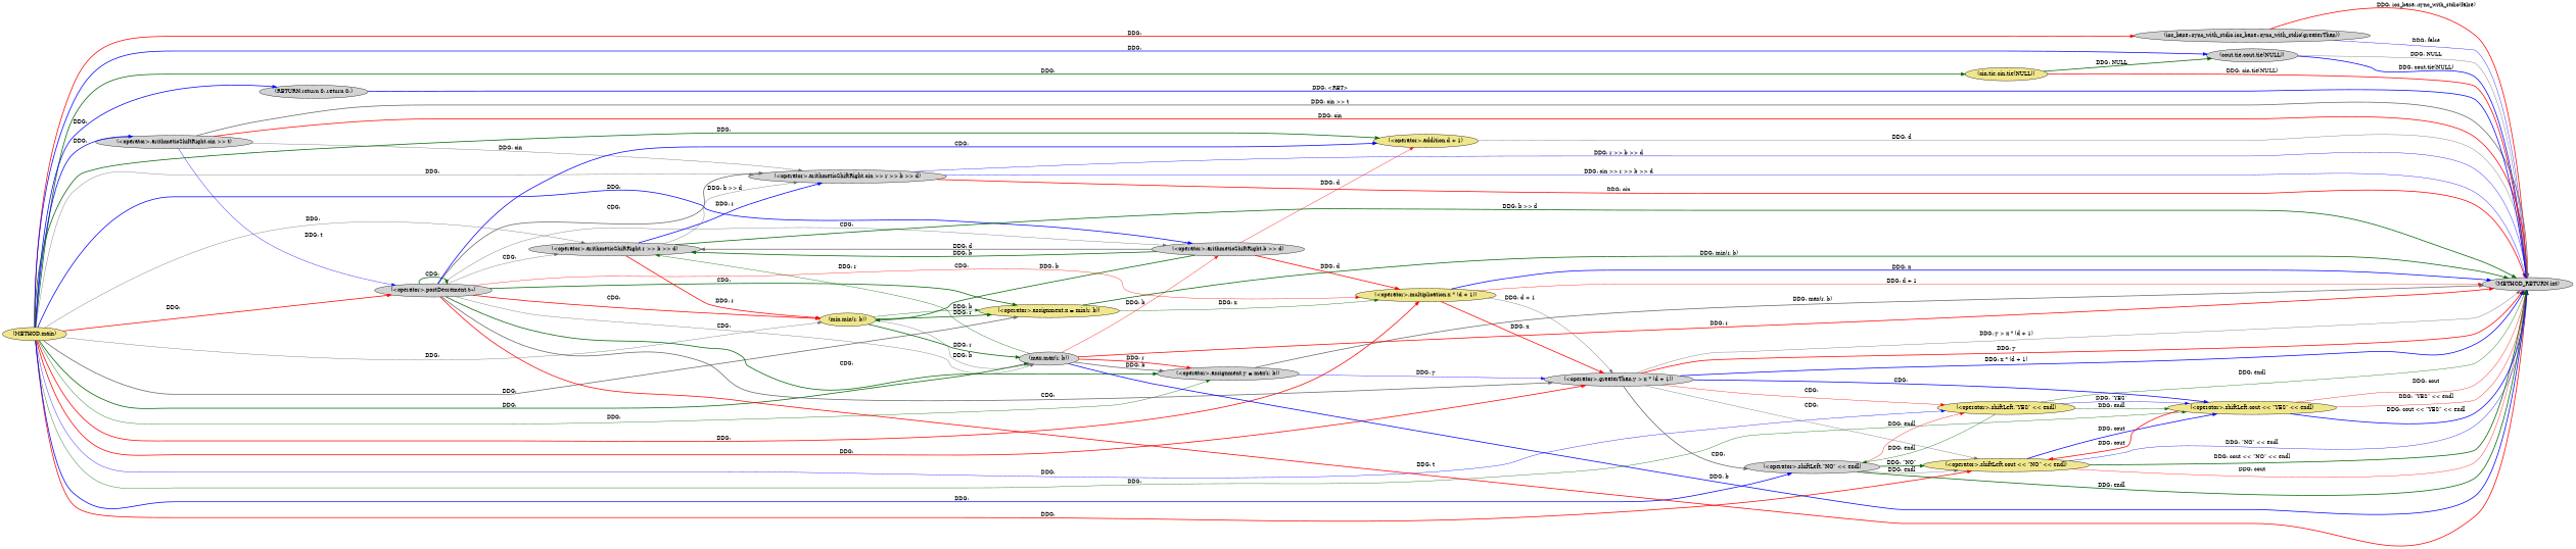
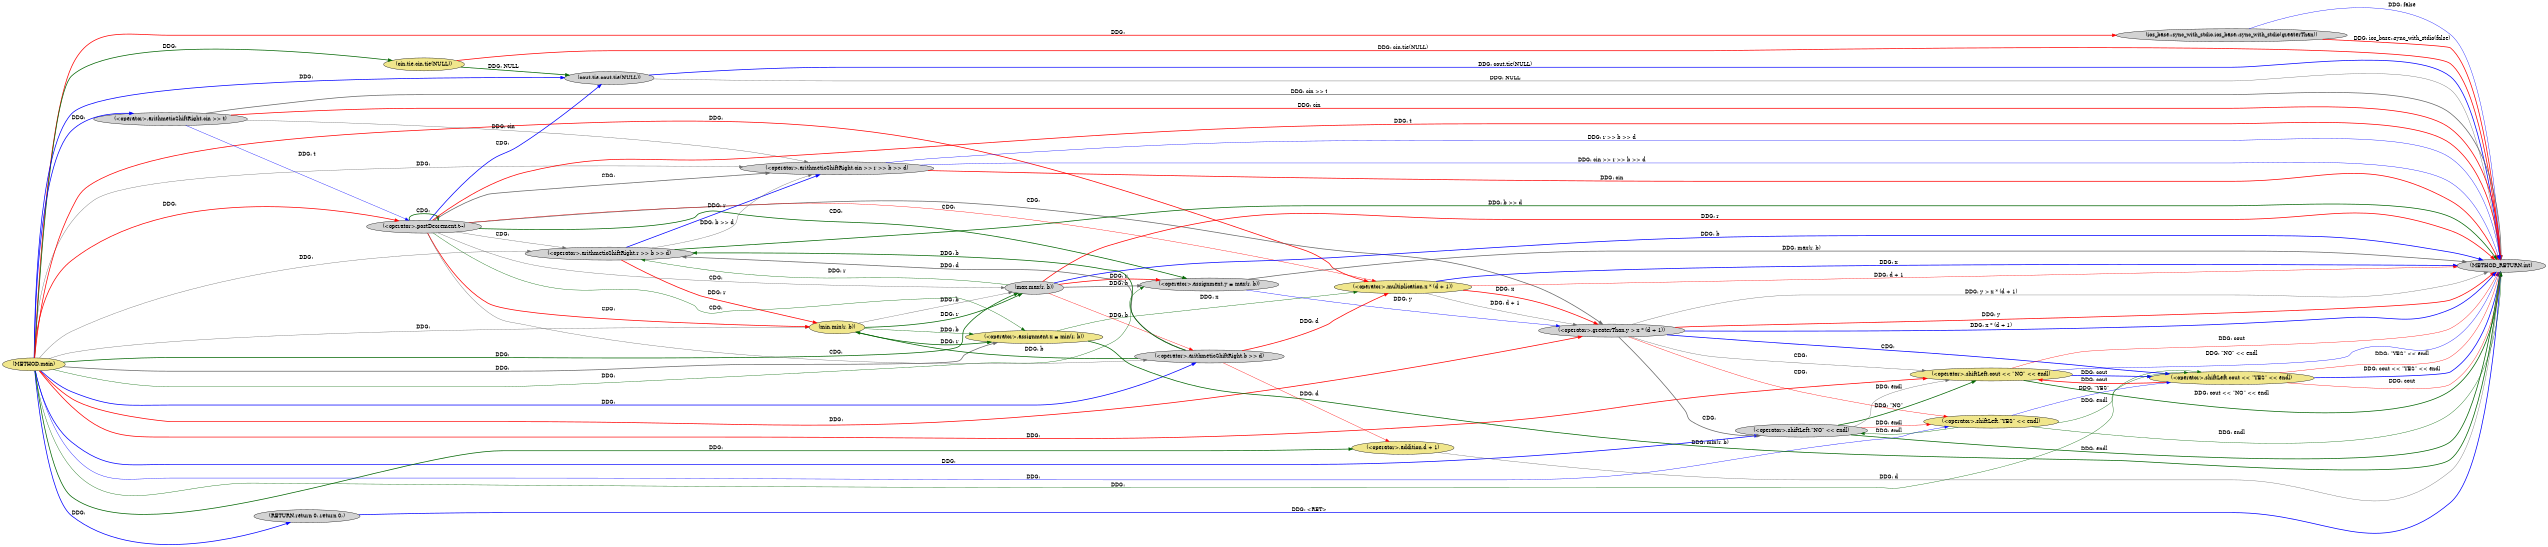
  digraph {
    rankdir=LR
    node [fillcolor=lightgrey style=filled]
    edge [color=red style=bold]
    n1 [fillcolor=khaki label="(METHOD,main)"]
    n2 [label="(ios_base::sync_with_stdio,ios_base::sync_with_stdio(greaterThan))"]
    n3 [fillcolor=khaki label="(cin.tie,cin.tie(NULL))"]
    n4 [label="(cout.tie,cout.tie(NULL))"]
    n5 [label="(<operator>.arithmeticShiftRight,cin >> t)"]
    n6 [label="(RETURN,return 0;,return 0;)"]
    n7 [label="(<operator>.postDecrement,t--)"]
    n8 [label="(<operator>.arithmeticShiftRight,cin >> r >> b >> d)"]
    n9 [fillcolor=khaki label="(<operator>.assignment,x = min(r, b))"]
    n10 [label="(<operator>.assignment,y = max(r, b))"]
    n11 [label="(<operator>.greaterThan,y > x * (d + 1))"]
    n12 [fillcolor=khaki label="(<operator>.shiftLeft,cout << \"NO\" << endl)"]
    n13 [label="(<operator>.arithmeticShiftRight,r >> b >> d)"]
    n14 [fillcolor=khaki label="(min,min(r, b))"]
    n15 [label="(max,max(r, b))"]
    n16 [fillcolor=khaki label="(<operator>.shiftLeft,cout << \"YES\" << endl)"]
    n17 [label="(<operator>.arithmeticShiftRight,b >> d)"]
    n18 [fillcolor=khaki label="(<operator>.multiplication,x * (d + 1))"]
    n19 [label="(<operator>.shiftLeft,\"NO\" << endl)"]
    n20 [fillcolor=khaki label="(<operator>.addition,d + 1)"]
    n21 [fillcolor=khaki label="(<operator>.shiftLeft,\"YES\" << endl)"]
    n22 [label="(METHOD_RETURN,int)"]
    n1 -> n2 [label="DDG: "]
    n1 -> n3 [color=darkgreen label="DDG: "]
    n1 -> n4 [color=blue label="DDG: "]
    n1 -> n5 [color=blue label="DDG: "]
    n1 -> n6 [color=blue label="DDG: "]
    n1 -> n7 [label="DDG: "]
    n1 -> n8 [color=gray40 label="DDG: " style=solid]
    n1 -> n9 [color=gray40 label="DDG: "]
    n1 -> n10 [color=darkgreen label="DDG: " style=solid]
    n1 -> n11 [label="DDG: "]
    n1 -> n12 [label="DDG: "]
    n1 -> n13 [color=gray40 label="DDG: " style=solid]
    n1 -> n14 [color=gray40 label="DDG: " style=solid]
    n1 -> n15 [color=darkgreen label="DDG: "]
    n1 -> n16 [color=darkgreen label="DDG: " style=solid]
    n1 -> n17 [color=blue label="DDG: "]
    n1 -> n18 [label="DDG: "]
    n1 -> n19 [color=blue label="DDG: "]
    n1 -> n20 [color=darkgreen label="DDG: "]
    n1 -> n21 [color=blue label="DDG: " style=solid]
    n2 -> n22 [label="DDG: ios_base::sync_with_stdio(false)"]
    n2 -> n22 [color=blue label="DDG: false" style=solid]
    n3 -> n4 [color=darkgreen label="DDG: NULL"]
    n3 -> n22 [label="DDG: cin.tie(NULL)"]
    n4 -> n22 [color=gray40 label="DDG: NULL" style=solid]
    n4 -> n22 [color=blue label="DDG: cout.tie(NULL)"]
    n5 -> n7 [color=blue label="DDG: t" style=solid]
    n5 -> n8 [color=gray40 label="DDG: cin" style=solid]
    n5 -> n22 [label="DDG: cin"]
    n5 -> n22 [color=gray40 label="DDG: cin >> t"]
    n6 -> n22 [color=blue label="DDG: <RET>"]
    n7 -> n7 [color=darkgreen label="CDG: "]
    n7 -> n8 [color=gray40 label="CDG: "]
-   n7 -> n9 [color=darkgreen label="CDG: "]
+   n7 -> n9 [color=darkgreen label="CDG: " style=solid]
    n7 -> n10 [color=darkgreen label="CDG: "]
    n7 -> n11 [color=gray40 label="CDG: "]
    n7 -> n13 [color=gray40 label="CDG: " style=solid]
    n7 -> n14 [label="CDG: "]
    n7 -> n15 [color=gray40 label="CDG: " style=solid]
    n7 -> n17 [color=gray40 label="CDG: " style=solid]
    n7 -> n18 [label="CDG: " style=solid]
-   n7 -> n20 [color=blue label="CDG: "]
+   n7 -> n4 [color=blue label="CDG: "]
    n7 -> n22 [label="DDG: t"]
    n8 -> n22 [label="DDG: cin"]
    n8 -> n22 [color=blue label="DDG: r >> b >> d" style=solid]
    n8 -> n22 [color=blue label="DDG: cin >> r >> b >> d" style=solid]
    n9 -> n18 [color=darkgreen label="DDG: x" style=solid]
    n9 -> n22 [color=darkgreen label="DDG: min(r, b)"]
    n10 -> n11 [color=blue label="DDG: y" style=solid]
    n10 -> n22 [color=gray40 label="DDG: max(r, b)"]
    n11 -> n12 [color=gray40 label="CDG: " style=solid]
    n11 -> n16 [color=blue label="CDG: "]
    n11 -> n19 [color=gray40 label="CDG: "]
    n11 -> n21 [label="CDG: " style=solid]
    n11 -> n22 [label="DDG: y"]
    n11 -> n22 [color=blue label="DDG: x * (d + 1)"]
    n11 -> n22 [color=gray40 label="DDG: y > x * (d + 1)" style=solid]
    n12 -> n16 [color=blue label="DDG: cout"]
    n12 -> n22 [label="DDG: cout" style=solid]
    n12 -> n22 [color=blue label="DDG: \"NO\" << endl" style=solid]
    n12 -> n22 [color=darkgreen label="DDG: cout << \"NO\" << endl"]
    n13 -> n8 [color=blue label="DDG: r"]
    n13 -> n8 [color=gray40 label="DDG: b >> d" style=solid]
    n13 -> n14 [label="DDG: r"]
    n13 -> n22 [color=darkgreen label="DDG: b >> d"]
    n14 -> n9 [color=darkgreen label="DDG: r"]
    n14 -> n9 [color=darkgreen label="DDG: b" style=solid]
    n14 -> n15 [color=darkgreen label="DDG: r"]
    n14 -> n15 [color=gray40 label="DDG: b" style=solid]
    n15 -> n10 [color=gray40 label="DDG: b"]
    n15 -> n10 [label="DDG: r"]
    n15 -> n13 [color=darkgreen label="DDG: r" style=solid]
    n15 -> n17 [label="DDG: b" style=solid]
    n15 -> n22 [label="DDG: r"]
    n15 -> n22 [color=blue label="DDG: b"]
    n16 -> n12 [label="DDG: cout"]
    n16 -> n22 [label="DDG: cout" style=solid]
    n16 -> n22 [label="DDG: \"YES\" << endl" style=solid]
    n16 -> n22 [color=blue label="DDG: cout << \"YES\" << endl"]
    n17 -> n13 [color=gray40 label="DDG: d"]
    n17 -> n13 [color=darkgreen label="DDG: b"]
    n17 -> n14 [color=darkgreen label="DDG: b"]
    n17 -> n18 [label="DDG: d"]
    n17 -> n20 [label="DDG: d" style=solid]
    n18 -> n11 [color=gray40 label="DDG: d + 1" style=solid]
    n18 -> n11 [label="DDG: x"]
    n18 -> n22 [color=blue label="DDG: x"]
    n18 -> n22 [label="DDG: d + 1" style=solid]
    n19 -> n12 [color=darkgreen label="DDG: \"NO\""]
    n19 -> n12 [color=gray40 label="DDG: endl" style=solid]
    n19 -> n21 [label="DDG: endl" style=solid]
    n19 -> n22 [color=darkgreen label="DDG: endl"]
    n20 -> n22 [color=gray40 label="DDG: d" style=solid]
    n21 -> n16 [color=blue label="DDG: \"YES\"" style=solid]
    n21 -> n16 [color=darkgreen label="DDG: endl" style=solid]
    n21 -> n19 [color=darkgreen label="DDG: endl" style=solid]
    n21 -> n22 [color=darkgreen label="DDG: endl" style=solid]
  }
